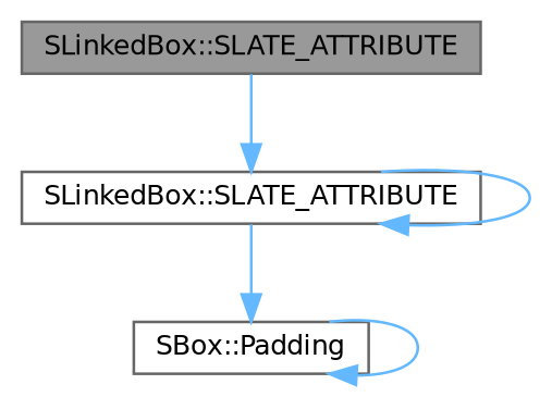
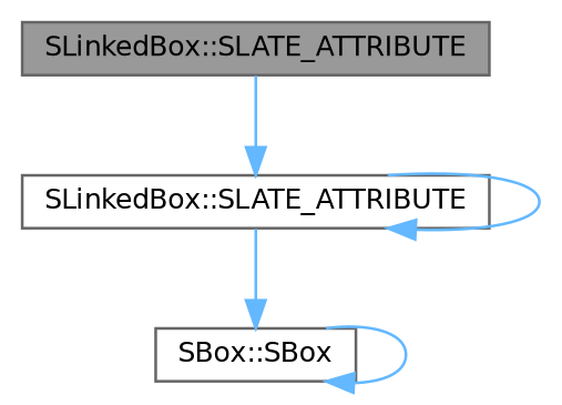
  digraph {
    rankdir=TB
    node [color=grey40 fillcolor=white fontname=Helvetica fontsize=10 shape=box style=filled]
    edge [color=steelblue1 fontname=Helvetica fontsize=10 labelfontname=Helvetica labelfontsize=10 style=solid]
    n1 [color=gray40 fillcolor=grey60 fontcolor=black height=0.2 label="SLinkedBox::SLATE_ATTRIBUTE" width=0.4]
    n2 [height=0.2 label="SLinkedBox::SLATE_ATTRIBUTE" width=0.4]
-   n3 [height=0.2 label="SBox::Padding" width=0.4]
+   n3 [height=0.2 label="SBox::SBox" width=0.4]
    n1 -> n2
    n2 -> n2
    n2 -> n3
    n3 -> n3
  }
